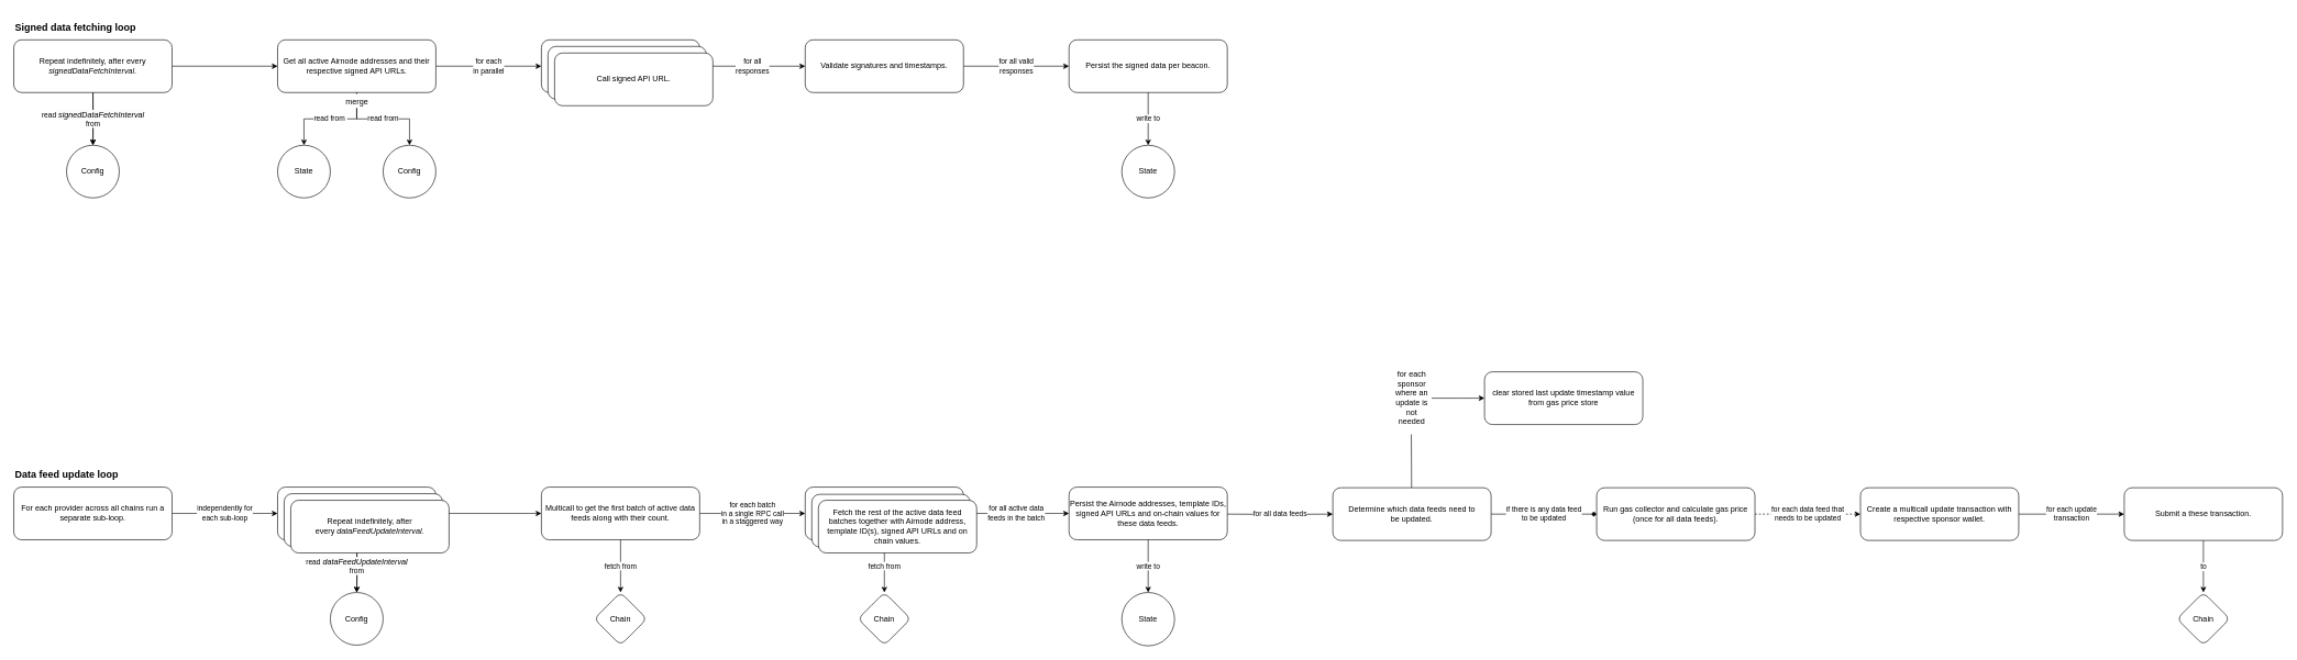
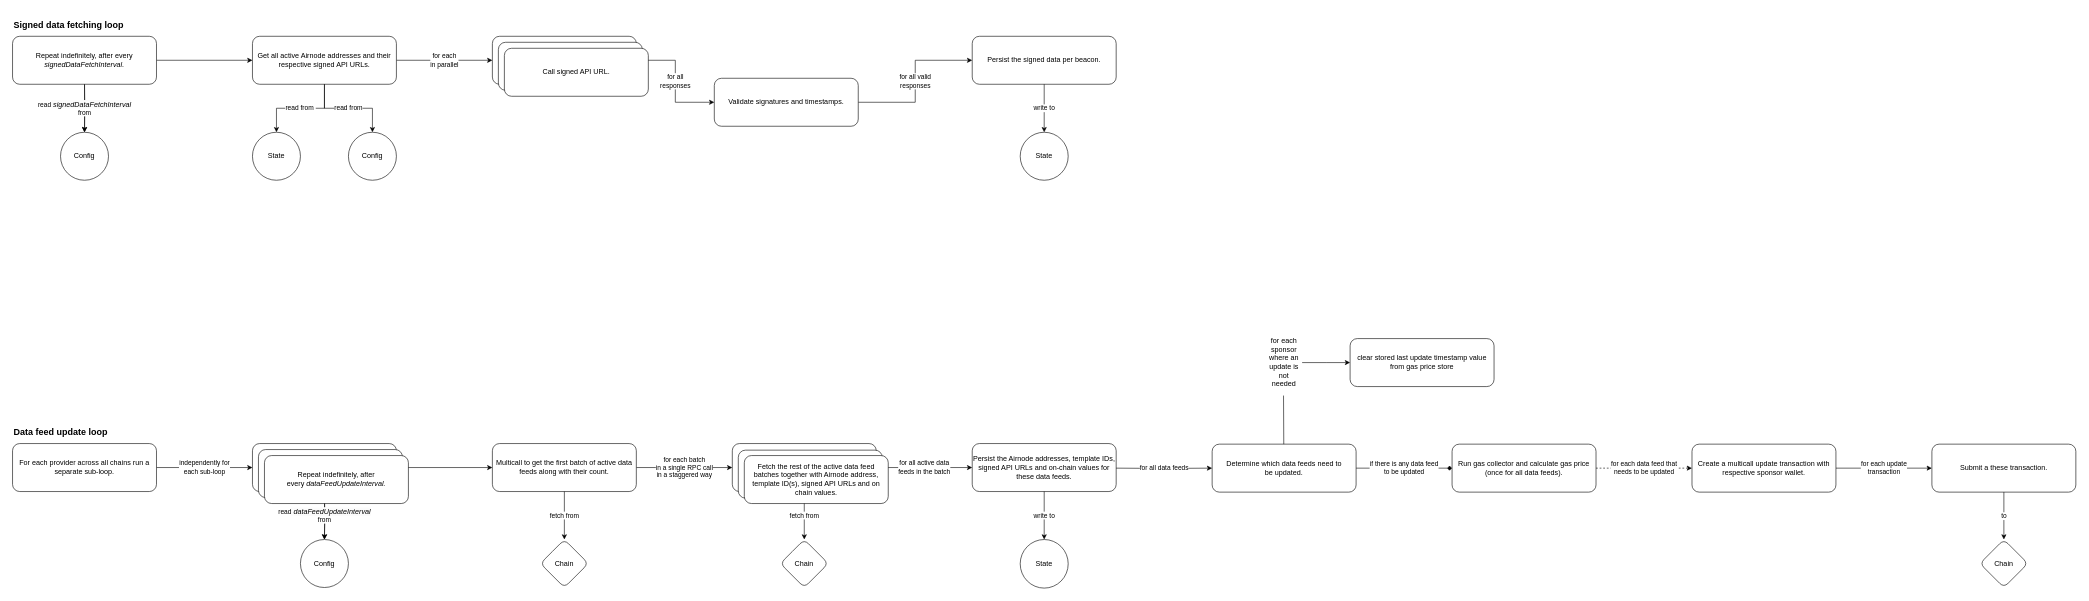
  <mxCell id="0" />
  <mxCell id="1" parent="0" />
  <mxCell id="2" style="edgeStyle=orthogonalEdgeStyle;rounded=0;orthogonalLoop=1;jettySize=auto;html=1;entryX=0;entryY=0.5;entryDx=0;entryDy=0;" parent="1" source="4" target="7" edge="1"><mxGeometry relative="1" as="geometry" /></mxCell>
  <mxCell id="3" value="" style="edgeStyle=orthogonalEdgeStyle;rounded=0;orthogonalLoop=1;jettySize=auto;html=1;" parent="1" source="4" target="49" edge="1"><mxGeometry relative="1" as="geometry" /></mxCell>
  <mxCell id="4" value="Repeat indefinitely, after every&lt;br&gt;&lt;i&gt;signedDataFetchInterval.&lt;br&gt;&lt;/i&gt;" style="rounded=1;whiteSpace=wrap;html=1;fontSize=12;glass=0;strokeWidth=1;shadow=0;align=center;" parent="1" vertex="1"><mxGeometry x="20" y="60" width="240" height="80" as="geometry" /></mxCell>
  <mxCell id="5" value="&lt;font style=&quot;&quot;&gt;&lt;b&gt;&lt;font style=&quot;font-size: 15px;&quot;&gt;Signed data fetching loop&lt;/font&gt;&lt;/b&gt;&lt;br&gt;&lt;/font&gt;" style="text;html=1;strokeColor=none;fillColor=none;align=left;verticalAlign=middle;whiteSpace=wrap;rounded=0;" parent="1" vertex="1"><mxGeometry x="20" y="20" width="240" height="40" as="geometry" /></mxCell>
  <mxCell id="6" value="for each&lt;br&gt;in parallel" style="edgeStyle=orthogonalEdgeStyle;rounded=0;orthogonalLoop=1;jettySize=auto;html=1;entryX=0;entryY=0.5;entryDx=0;entryDy=0;" parent="1" source="7" target="10" edge="1"><mxGeometry relative="1" as="geometry" /></mxCell>
  <mxCell id="7" value="Get all active Airnode addresses and their respective signed API URLs." style="rounded=1;whiteSpace=wrap;html=1;fontSize=12;glass=0;strokeWidth=1;shadow=0;align=center;" parent="1" vertex="1"><mxGeometry x="420" y="60" width="240" height="80" as="geometry" /></mxCell>
  <mxCell id="8" value="State" style="ellipse;whiteSpace=wrap;html=1;rounded=1;glass=0;strokeWidth=1;shadow=0;" parent="1" vertex="1"><mxGeometry x="420" y="220" width="80" height="80" as="geometry" /></mxCell>
  <mxCell id="9" value="for all&lt;br&gt;responses" style="edgeStyle=orthogonalEdgeStyle;rounded=0;orthogonalLoop=1;jettySize=auto;html=1;entryX=0;entryY=0.5;entryDx=0;entryDy=0;" parent="1" source="10" target="12" edge="1"><mxGeometry relative="1" as="geometry" /></mxCell>
  <mxCell id="10" value="Call signed API URLs in parallel." style="rounded=1;whiteSpace=wrap;html=1;fontSize=12;glass=0;strokeWidth=1;shadow=0;align=center;" parent="1" vertex="1"><mxGeometry x="820" y="60" width="240" height="80" as="geometry" /></mxCell>
  <mxCell id="11" value="for all valid&lt;br&gt;responses" style="edgeStyle=orthogonalEdgeStyle;rounded=0;orthogonalLoop=1;jettySize=auto;html=1;entryX=0;entryY=0.5;entryDx=0;entryDy=0;" parent="1" source="12" target="13" edge="1"><mxGeometry relative="1" as="geometry" /></mxCell>
- <mxCell id="12" value="Validate signatures and timestamps." style="rounded=1;whiteSpace=wrap;html=1;fontSize=12;glass=0;strokeWidth=1;shadow=0;align=center;" parent="1" vertex="1"><mxGeometry x="1220" y="60" width="240" height="80" as="geometry" /></mxCell>
+ <mxCell id="12" value="Validate signatures and timestamps." style="rounded=1;whiteSpace=wrap;html=1;fontSize=12;glass=0;strokeWidth=1;shadow=0;align=center;" parent="1" vertex="1"><mxGeometry x="1190" y="130" width="240" height="80" as="geometry" /></mxCell>
  <mxCell id="13" value="Persist the signed data per beacon." style="rounded=1;whiteSpace=wrap;html=1;fontSize=12;glass=0;strokeWidth=1;shadow=0;align=center;" parent="1" vertex="1"><mxGeometry x="1620" y="60" width="240" height="80" as="geometry" /></mxCell>
  <mxCell id="14" value="write to" style="edgeStyle=orthogonalEdgeStyle;rounded=0;orthogonalLoop=1;jettySize=auto;html=1;exitX=0.5;exitY=1;exitDx=0;exitDy=0;" parent="1" source="13" target="15" edge="1"><mxGeometry relative="1" as="geometry"><mxPoint x="1740" y="170" as="sourcePoint" /></mxGeometry></mxCell>
  <mxCell id="15" value="State" style="ellipse;whiteSpace=wrap;html=1;rounded=1;glass=0;strokeWidth=1;shadow=0;" parent="1" vertex="1"><mxGeometry x="1700" y="220" width="80" height="80" as="geometry" /></mxCell>
  <mxCell id="16" value="independently for &lt;br&gt;each sub-loop" style="edgeStyle=orthogonalEdgeStyle;rounded=0;orthogonalLoop=1;jettySize=auto;html=1;entryX=0;entryY=0.5;entryDx=0;entryDy=0;" parent="1" source="17" target="21" edge="1"><mxGeometry relative="1" as="geometry" /></mxCell>
  <mxCell id="17" value="For each provider across all chains run a separate sub-loop." style="rounded=1;whiteSpace=wrap;html=1;fontSize=12;glass=0;strokeWidth=1;shadow=0;align=center;" parent="1" vertex="1"><mxGeometry x="20" y="739" width="240" height="80" as="geometry" /></mxCell>
  <mxCell id="18" value="&lt;font style=&quot;&quot;&gt;&lt;b&gt;&lt;font style=&quot;font-size: 15px;&quot;&gt;Data feed update loop&lt;/font&gt;&lt;/b&gt;&lt;br&gt;&lt;/font&gt;" style="text;html=1;strokeColor=none;fillColor=none;align=left;verticalAlign=middle;whiteSpace=wrap;rounded=0;" parent="1" vertex="1"><mxGeometry x="20" y="699" width="240" height="40" as="geometry" /></mxCell>
  <mxCell id="19" style="edgeStyle=orthogonalEdgeStyle;rounded=0;orthogonalLoop=1;jettySize=auto;html=1;entryX=0;entryY=0.5;entryDx=0;entryDy=0;" parent="1" source="21" target="23" edge="1"><mxGeometry relative="1" as="geometry" /></mxCell>
  <mxCell id="20" value="" style="edgeStyle=orthogonalEdgeStyle;rounded=0;orthogonalLoop=1;jettySize=auto;html=1;" parent="1" target="54" edge="1"><mxGeometry relative="1" as="geometry"><mxPoint x="540" y="828" as="sourcePoint" /></mxGeometry></mxCell>
  <mxCell id="21" value="Repeat indefinitely, after every&amp;nbsp;&lt;i&gt;updateInterval.&lt;/i&gt;&lt;span id=&quot;docs-internal-guid-16fcbaba-7fff-21a4-d981-8a314591bee4&quot;&gt;&lt;/span&gt;" style="rounded=1;whiteSpace=wrap;html=1;fontSize=12;glass=0;strokeWidth=1;shadow=0;align=center;" parent="1" vertex="1"><mxGeometry x="420" y="739" width="240" height="80" as="geometry" /></mxCell>
  <mxCell id="22" value="for each batch&lt;br&gt;in a single RPC call&lt;br&gt;in a staggered way" style="edgeStyle=orthogonalEdgeStyle;rounded=0;orthogonalLoop=1;jettySize=auto;html=1;entryX=0;entryY=0.5;entryDx=0;entryDy=0;" parent="1" source="23" target="27" edge="1"><mxGeometry relative="1" as="geometry" /></mxCell>
  <mxCell id="23" value="Multicall to get the first batch of active data feeds along with their count." style="rounded=1;whiteSpace=wrap;html=1;fontSize=12;glass=0;strokeWidth=1;shadow=0;align=center;" parent="1" vertex="1"><mxGeometry x="820" y="739" width="240" height="80" as="geometry" /></mxCell>
  <mxCell id="24" value="fetch&amp;nbsp;from" style="edgeStyle=orthogonalEdgeStyle;rounded=0;orthogonalLoop=1;jettySize=auto;html=1;exitX=0.5;exitY=1;exitDx=0;exitDy=0;" parent="1" source="23" target="25" edge="1"><mxGeometry relative="1" as="geometry"><mxPoint x="940" y="859" as="sourcePoint" /></mxGeometry></mxCell>
  <mxCell id="25" value="Chain" style="rhombus;whiteSpace=wrap;html=1;rounded=1;glass=0;strokeWidth=1;shadow=0;" parent="1" vertex="1"><mxGeometry x="900" y="899" width="80" height="80" as="geometry" /></mxCell>
  <mxCell id="26" value="for all active data&lt;br&gt;feeds in the batch" style="edgeStyle=orthogonalEdgeStyle;rounded=0;orthogonalLoop=1;jettySize=auto;html=1;entryX=0;entryY=0.5;entryDx=0;entryDy=0;" parent="1" source="27" target="32" edge="1"><mxGeometry relative="1" as="geometry" /></mxCell>
  <mxCell id="27" value="" style="rounded=1;whiteSpace=wrap;html=1;fontSize=12;glass=0;strokeWidth=1;shadow=0;align=center;" parent="1" vertex="1"><mxGeometry x="1220" y="739" width="240" height="80" as="geometry" /></mxCell>
  <mxCell id="28" value="fetch&amp;nbsp;from" style="edgeStyle=orthogonalEdgeStyle;rounded=0;orthogonalLoop=1;jettySize=auto;html=1;exitX=0.5;exitY=1;exitDx=0;exitDy=0;" parent="1" source="27" target="29" edge="1"><mxGeometry relative="1" as="geometry"><mxPoint x="1340" y="859" as="sourcePoint" /></mxGeometry></mxCell>
  <mxCell id="29" value="Chain" style="rhombus;whiteSpace=wrap;html=1;rounded=1;glass=0;strokeWidth=1;shadow=0;" parent="1" vertex="1"><mxGeometry x="1300" y="899" width="80" height="80" as="geometry" /></mxCell>
  <mxCell id="30" value="Call signed API URLs in parallel." style="rounded=1;whiteSpace=wrap;html=1;fontSize=12;glass=0;strokeWidth=1;shadow=0;align=center;" parent="1" vertex="1"><mxGeometry x="830" y="70" width="240" height="80" as="geometry" /></mxCell>
  <mxCell id="31" value="Call signed API URL." style="rounded=1;whiteSpace=wrap;html=1;fontSize=12;glass=0;strokeWidth=1;shadow=0;align=center;" parent="1" vertex="1"><mxGeometry x="840" y="80" width="240" height="80" as="geometry" /></mxCell>
  <mxCell id="32" value="Persist the Airnode addresses, template IDs, signed API URLs and on-chain values for these data feeds." style="rounded=1;whiteSpace=wrap;html=1;fontSize=12;glass=0;strokeWidth=1;shadow=0;align=center;" parent="1" vertex="1"><mxGeometry x="1620" y="739" width="240" height="80" as="geometry" /></mxCell>
  <mxCell id="33" value="write to" style="edgeStyle=orthogonalEdgeStyle;rounded=0;orthogonalLoop=1;jettySize=auto;html=1;exitX=0.5;exitY=1;exitDx=0;exitDy=0;" parent="1" source="32" target="34" edge="1"><mxGeometry relative="1" as="geometry"><mxPoint x="1760" y="836.5" as="sourcePoint" /></mxGeometry></mxCell>
  <mxCell id="34" value="State" style="ellipse;whiteSpace=wrap;html=1;rounded=1;glass=0;strokeWidth=1;shadow=0;" parent="1" vertex="1"><mxGeometry x="1700" y="899" width="80" height="81" as="geometry" /></mxCell>
  <mxCell id="35" value="for all data feeds" style="edgeStyle=orthogonalEdgeStyle;rounded=0;orthogonalLoop=1;jettySize=auto;html=1;entryX=0;entryY=0.5;entryDx=0;entryDy=0;" parent="1" target="39" edge="1"><mxGeometry relative="1" as="geometry"><mxPoint x="1860" y="780" as="sourcePoint" /></mxGeometry></mxCell>
  <mxCell id="36" value="" style="rounded=1;whiteSpace=wrap;html=1;fontSize=12;glass=0;strokeWidth=1;shadow=0;align=center;" parent="1" vertex="1"><mxGeometry x="1230" y="750" width="240" height="80" as="geometry" /></mxCell>
  <mxCell id="37" value="Fetch the rest of the active data feed batches together with Airnode address, template ID(s), signed API URLs and on chain values." style="rounded=1;whiteSpace=wrap;html=1;fontSize=12;glass=0;strokeWidth=1;shadow=0;align=center;" parent="1" vertex="1"><mxGeometry x="1240" y="759" width="240" height="80" as="geometry" /></mxCell>
  <mxCell id="38" value="if there is any data feed&lt;br&gt;to be updated" style="edgeStyle=orthogonalEdgeStyle;rounded=0;orthogonalLoop=1;jettySize=auto;html=1;entryX=0;entryY=0.5;entryDx=0;entryDy=0;endArrow=diamond;" parent="1" source="39" target="41" edge="1"><mxGeometry relative="1" as="geometry" /></mxCell>
  <mxCell id="39" value="Determine which data feeds need to &lt;br&gt;be updated." style="rounded=1;whiteSpace=wrap;html=1;fontSize=12;glass=0;strokeWidth=1;shadow=0;align=center;" parent="1" vertex="1"><mxGeometry x="2020" y="740" width="240" height="80" as="geometry" /></mxCell>
  <mxCell id="40" value="for each data feed that &lt;br&gt;needs to be updated" style="edgeStyle=orthogonalEdgeStyle;rounded=0;orthogonalLoop=1;jettySize=auto;html=1;entryX=0;entryY=0.5;entryDx=0;entryDy=0;dashed=1;" parent="1" source="41" target="43" edge="1"><mxGeometry relative="1" as="geometry" /></mxCell>
  <mxCell id="41" value="Run gas collector and calculate gas price&lt;br&gt;(once for all data feeds)." style="rounded=1;whiteSpace=wrap;html=1;fontSize=12;glass=0;strokeWidth=1;shadow=0;align=center;" parent="1" vertex="1"><mxGeometry x="2420" y="740" width="240" height="80" as="geometry" /></mxCell>
  <mxCell id="42" value="for each update &lt;br&gt;transaction" style="edgeStyle=orthogonalEdgeStyle;rounded=0;orthogonalLoop=1;jettySize=auto;html=1;entryX=0;entryY=0.5;entryDx=0;entryDy=0;" parent="1" source="43" target="44" edge="1"><mxGeometry relative="1" as="geometry"><mxPoint as="offset" /></mxGeometry></mxCell>
  <mxCell id="43" value="Create a multicall update transaction with &lt;br&gt;respective sponsor wallet." style="rounded=1;whiteSpace=wrap;html=1;fontSize=12;glass=0;strokeWidth=1;shadow=0;align=center;" parent="1" vertex="1"><mxGeometry x="2820" y="740" width="240" height="80" as="geometry" /></mxCell>
  <mxCell id="44" value="Submit a these transaction." style="rounded=1;whiteSpace=wrap;html=1;fontSize=12;glass=0;strokeWidth=1;shadow=0;align=center;" parent="1" vertex="1"><mxGeometry x="3220" y="740" width="240" height="80" as="geometry" /></mxCell>
  <mxCell id="45" value="to" style="edgeStyle=orthogonalEdgeStyle;rounded=0;orthogonalLoop=1;jettySize=auto;html=1;" parent="1" source="44" target="46" edge="1"><mxGeometry relative="1" as="geometry"><mxPoint x="3310" y="960" as="sourcePoint" /></mxGeometry></mxCell>
  <mxCell id="46" value="Chain" style="rhombus;whiteSpace=wrap;html=1;rounded=1;glass=0;strokeWidth=1;shadow=0;" parent="1" vertex="1"><mxGeometry x="3300" y="899" width="80" height="80" as="geometry" /></mxCell>
  <mxCell id="47" value="Config" style="ellipse;whiteSpace=wrap;html=1;rounded=1;glass=0;strokeWidth=1;shadow=0;" parent="1" vertex="1"><mxGeometry x="580" y="220" width="80" height="80" as="geometry" /></mxCell>
  <mxCell id="48" value="read&lt;i style=&quot;border-color: var(--border-color); font-size: 12px; background-color: rgb(251, 251, 251);&quot;&gt;&amp;nbsp;signedDataFetchInterval&lt;br&gt;&lt;/i&gt;from" style="edgeStyle=orthogonalEdgeStyle;rounded=0;orthogonalLoop=1;jettySize=auto;html=1;" parent="1" target="49" edge="1"><mxGeometry relative="1" as="geometry"><mxPoint x="140" y="140" as="sourcePoint" /></mxGeometry></mxCell>
  <mxCell id="49" value="Config" style="ellipse;whiteSpace=wrap;html=1;rounded=1;glass=0;strokeWidth=1;shadow=0;" parent="1" vertex="1"><mxGeometry x="100" y="220" width="80" height="80" as="geometry" /></mxCell>
  <mxCell id="50" value="read from&amp;nbsp;" style="edgeStyle=orthogonalEdgeStyle;rounded=0;orthogonalLoop=1;jettySize=auto;html=1;" parent="1" source="7" target="8" edge="1"><mxGeometry relative="1" as="geometry" /></mxCell>
  <mxCell id="51" value="read from" style="edgeStyle=orthogonalEdgeStyle;rounded=0;orthogonalLoop=1;jettySize=auto;html=1;" parent="1" source="7" target="47" edge="1"><mxGeometry relative="1" as="geometry" /></mxCell>
- <mxCell id="52" value="merge" style="text;html=1;align=center;verticalAlign=middle;resizable=0;points=[];autosize=1;strokeColor=none;fillColor=default;container=0;strokeWidth=0;fontSize=12;spacing=0;imageWidth=20;imageHeight=20;imageAspect=1;rounded=1;shadow=0;sketch=1;curveFitting=1;jiggle=2;glass=1;" parent="1" vertex="1"><mxGeometry x="515" y="145" width="50" height="20" as="geometry" /></mxCell>
  <mxCell id="53" value="read&lt;i style=&quot;border-color: var(--border-color); font-size: 12px; background-color: rgb(251, 251, 251);&quot;&gt;&amp;nbsp;&lt;/i&gt;&lt;i style=&quot;border-color: var(--border-color); font-size: 12px; background-color: rgb(251, 251, 251);&quot;&gt;dataFeedUpdateInterval&lt;/i&gt;&lt;br&gt;from" style="edgeStyle=orthogonalEdgeStyle;rounded=0;orthogonalLoop=1;jettySize=auto;html=1;" parent="1" target="54" edge="1"><mxGeometry relative="1" as="geometry"><mxPoint x="540" y="819" as="sourcePoint" /></mxGeometry></mxCell>
  <mxCell id="54" value="Config" style="ellipse;whiteSpace=wrap;html=1;rounded=1;glass=0;strokeWidth=1;shadow=0;" parent="1" vertex="1"><mxGeometry x="500" y="899" width="80" height="80" as="geometry" /></mxCell>
  <mxCell id="55" value="Repeat indefinitely, after every&amp;nbsp;&lt;i&gt;updateInterval.&lt;/i&gt;&lt;span id=&quot;docs-internal-guid-16fcbaba-7fff-21a4-d981-8a314591bee4&quot;&gt;&lt;/span&gt;" style="rounded=1;whiteSpace=wrap;html=1;fontSize=12;glass=0;strokeWidth=1;shadow=0;align=center;" parent="1" vertex="1"><mxGeometry x="430" y="749" width="240" height="80" as="geometry" /></mxCell>
  <mxCell id="56" value="Repeat indefinitely, after every&amp;nbsp;&lt;i&gt;dataFeedUpdateInterval.&lt;/i&gt;&lt;span id=&quot;docs-internal-guid-16fcbaba-7fff-21a4-d981-8a314591bee4&quot;&gt;&lt;/span&gt;" style="rounded=1;whiteSpace=wrap;html=1;fontSize=12;glass=0;strokeWidth=1;shadow=0;align=center;" parent="1" vertex="1"><mxGeometry x="440" y="759" width="240" height="80" as="geometry" /></mxCell>
  <mxCell id="57" value="" style="edgeStyle=orthogonalEdgeStyle;rounded=0;orthogonalLoop=1;jettySize=auto;html=1;" parent="1" source="58" edge="1"><mxGeometry relative="1" as="geometry"><mxPoint x="2250" y="604" as="targetPoint" /></mxGeometry></mxCell>
  <mxCell id="58" value="for each sponsor where an update is not needed" style="text;html=1;strokeColor=none;fillColor=none;align=center;verticalAlign=middle;whiteSpace=wrap;rounded=0;" parent="1" vertex="1"><mxGeometry x="2110" y="589" width="60" height="30" as="geometry" /></mxCell>
  <mxCell id="59" value="" style="endArrow=none;html=1;rounded=0;strokeColor=default;endFill=0;" parent="1" edge="1"><mxGeometry width="50" height="50" relative="1" as="geometry"><mxPoint x="2139.41" y="740" as="sourcePoint" /><mxPoint x="2139" y="659" as="targetPoint" /><Array as="points" /></mxGeometry></mxCell>
  <mxCell id="60" value="clear stored last update timestamp value from gas price store" style="rounded=1;whiteSpace=wrap;html=1;fontSize=12;glass=0;strokeWidth=1;shadow=0;align=center;" parent="1" vertex="1"><mxGeometry x="2250" y="564" width="240" height="80" as="geometry" /></mxCell>
